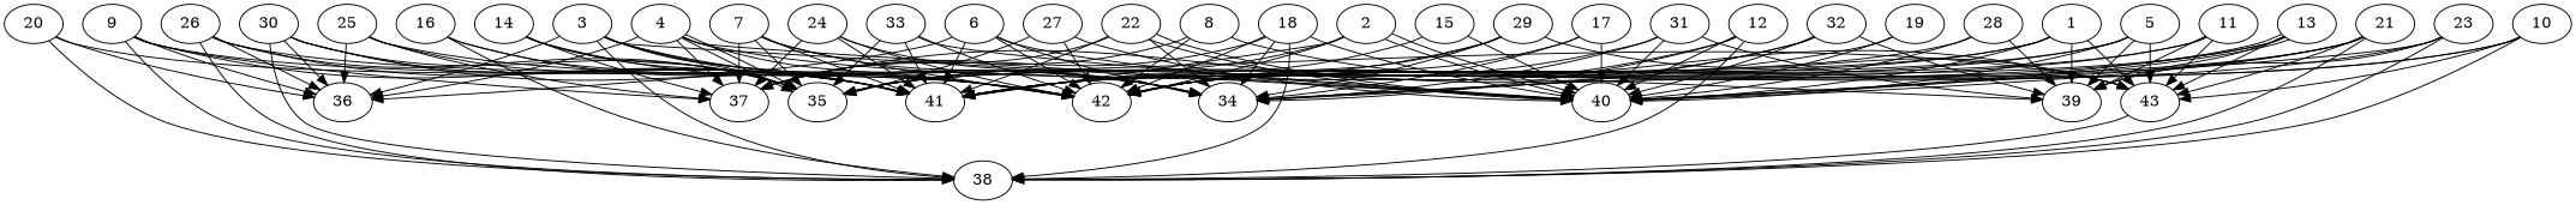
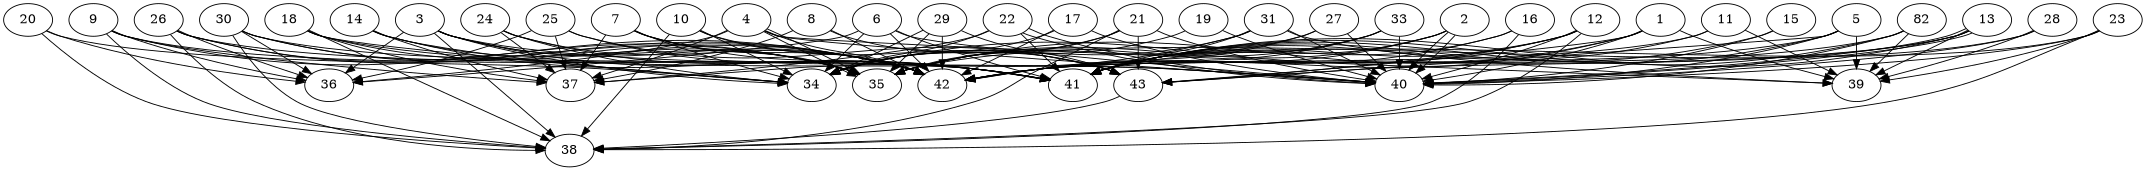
  digraph {
    node [alpha=0.16]
    1 [alpha=0.01 expect_size=38687417646710576]
    35 [alpha=0.03 expect_size=55095429027265056]
    39 [alpha=0.03 expect_size=11182298293018220822528]
    40 [alpha=0.13 expect_size=67604738536494240]
    42 [alpha=0.18 expect_size=2223855154434670592000]
    43 [alpha=0.19 expect_size=26080560438140364]
    38 [alpha=0.07 expect_size=5968094538040013225984]
    2 [alpha=0.02 expect_size=330404542416517332992]
    41 [alpha=0.17 expect_size=10144805020021266432]
    3 [alpha=0.15 expect_size=2820940716375539712000]
    34 [alpha=0.14 expect_size=14517268769383907328000]
    36 [alpha=0.00 expect_size=5491225682178910191616]
    4 [expect_size=1546975504949521920]
    37 [alpha=0.15 expect_size=7294070007053514752]
    5 [alpha=0.00 expect_size=5823745464243585024]
    6 [alpha=0.05 expect_size=125504651364312384]
    7 [alpha=0.02 expect_size=2175557748639167744]
    8 [alpha=0.01 expect_size=28723822307605752]
    9 [expect_size=75927500976424544]
    10 [alpha=0.18 expect_size=1471742576774414336]
    11 [alpha=0.01 expect_size=2151804176954510336]
    12 [alpha=0.12 expect_size=9626760525711186853888]
    13 [alpha=0.07 expect_size=2230924688069907972096]
    14 [alpha=0.08 expect_size=213852896262667456]
    15 [alpha=0.19 expect_size=1061716742678821994496]
    16 [alpha=0.11 expect_size=13601340525574619136000]
    17 [expect_size=573229327585553088]
    18 [alpha=0.02 expect_size=22199543919400984]
    19 [alpha=0.04 expect_size=36417781960396776]
    20 [expect_size=1781310579873415168000]
    21 [alpha=0.14 expect_size=63848804952414472]
    22 [alpha=0.02 expect_size=7341645284201113600]
    23 [alpha=0.08 expect_size=62508418979468888]
    24 [expect_size=11963722777258548]
    25 [alpha=0.11 expect_size=307086776639749619712]
    26 [alpha=0.19 expect_size=3815370242748697280512]
    27 [alpha=0.03 expect_size=10208558224427137892352]
    28 [alpha=0.07 expect_size=8000162870455743545344]
    29 [alpha=0.04 expect_size=14464547201653480]
    30 [alpha=0.07 expect_size=12208311066699803656192]
    31 [alpha=0.03 expect_size=62182594945159488]
-   32 [alpha=0.10 expect_size=1978181834593249792]
+   32 [alpha=0.10 expect_size=1978181834593249792 label=82]
    33 [alpha=0.11 expect_size=142896972764209856]
    1 -> 35
    1 -> 39
    1 -> 40
    1 -> 42
    1 -> 43
    43 -> 38
    2 -> 35
    2 -> 40
    2 -> 40
    2 -> 42
    2 -> 41
    3 -> 35
    3 -> 40
    3 -> 42
    3 -> 38
    3 -> 41
    3 -> 34
    3 -> 36
    4 -> 35
    4 -> 35
    4 -> 39
    4 -> 40
    4 -> 42
    4 -> 36
    4 -> 37
    5 -> 39
    5 -> 40
    5 -> 42
    5 -> 43
    5 -> 41
    6 -> 40
    6 -> 42
    6 -> 41
    6 -> 34
    6 -> 36
    7 -> 35
    7 -> 42
    7 -> 41
    7 -> 34
    7 -> 37
    8 -> 42
    8 -> 43
    8 -> 37
    9 -> 42
    9 -> 38
    9 -> 41
    9 -> 36
    9 -> 37
    10 -> 42
    10 -> 43
    10 -> 38
    10 -> 34
    11 -> 39
    11 -> 42
    11 -> 41
    12 -> 40
-   11 -> 43
+   12 -> 43
    12 -> 38
    12 -> 41
    12 -> 34
    13 -> 39
    13 -> 40
    13 -> 40
    13 -> 42
    13 -> 43
    13 -> 41
    14 -> 35
    14 -> 41
    14 -> 34
    14 -> 37
    15 -> 40
    15 -> 41
    16 -> 42
    16 -> 38
    16 -> 41
    17 -> 40
    17 -> 42
    17 -> 34
    18 -> 40
    18 -> 42
    18 -> 38
    18 -> 34
    18 -> 37
    19 -> 40
    19 -> 34
    20 -> 38
    20 -> 34
    20 -> 36
    21 -> 35
    21 -> 40
    21 -> 43
    21 -> 38
    21 -> 34
    22 -> 40
    22 -> 40
    22 -> 41
    22 -> 34
    22 -> 37
    23 -> 39
    23 -> 40
    23 -> 38
    23 -> 41
    24 -> 42
    24 -> 41
    24 -> 34
    24 -> 37
    25 -> 43
    25 -> 41
    25 -> 36
    25 -> 37
    26 -> 35
    26 -> 42
    26 -> 38
    26 -> 41
    26 -> 36
    27 -> 35
    27 -> 40
    27 -> 42
    28 -> 35
    28 -> 39
    28 -> 40
    29 -> 35
    29 -> 42
    29 -> 43
    29 -> 34
    30 -> 35
    30 -> 42
    30 -> 38
    30 -> 41
    30 -> 36
    31 -> 39
    31 -> 40
+   31 -> 41
    31 -> 34
    31 -> 37
    32 -> 39
    32 -> 40
    32 -> 42
    32 -> 41
    33 -> 35
    33 -> 40
    33 -> 42
    33 -> 41
  }
